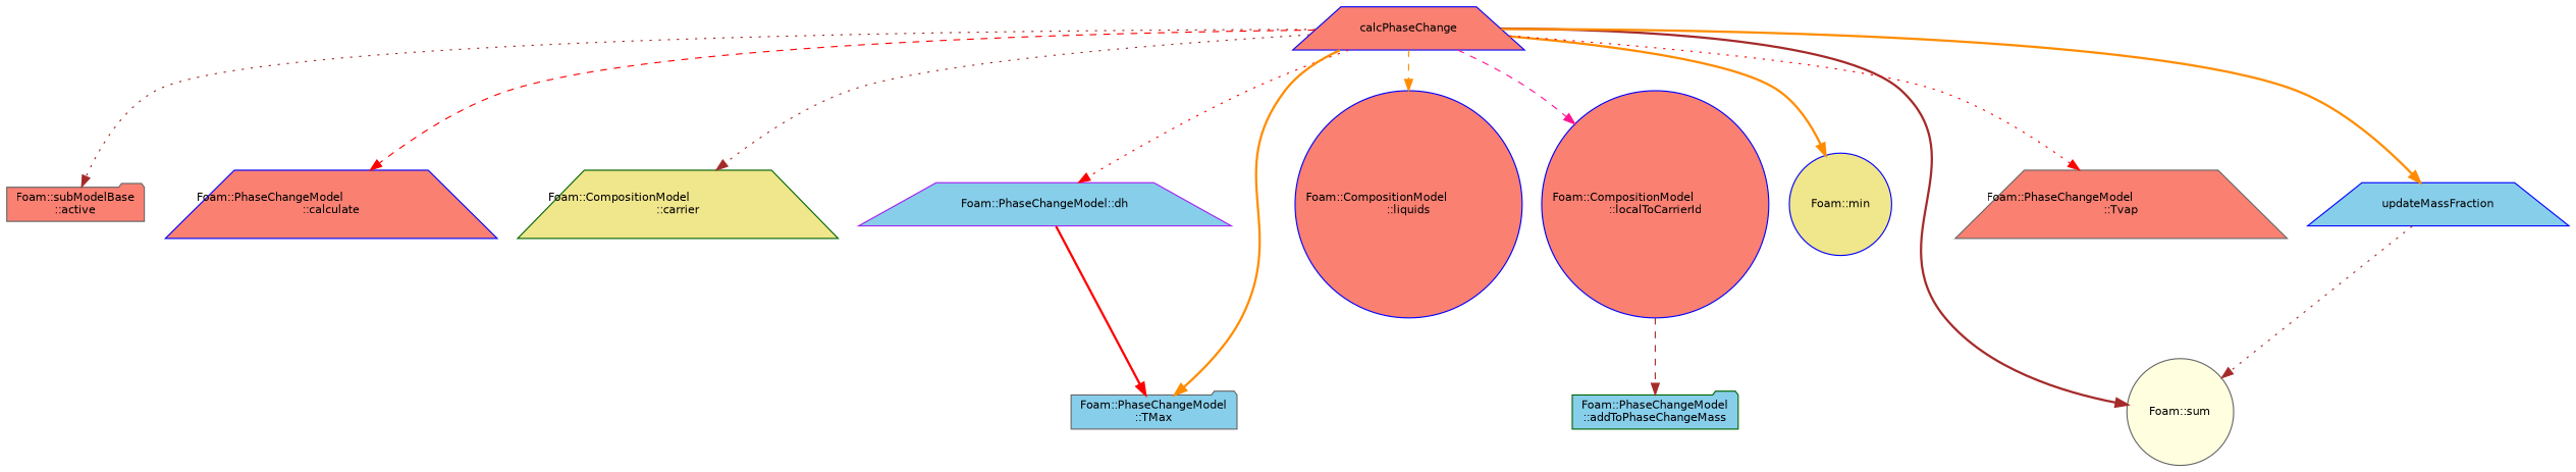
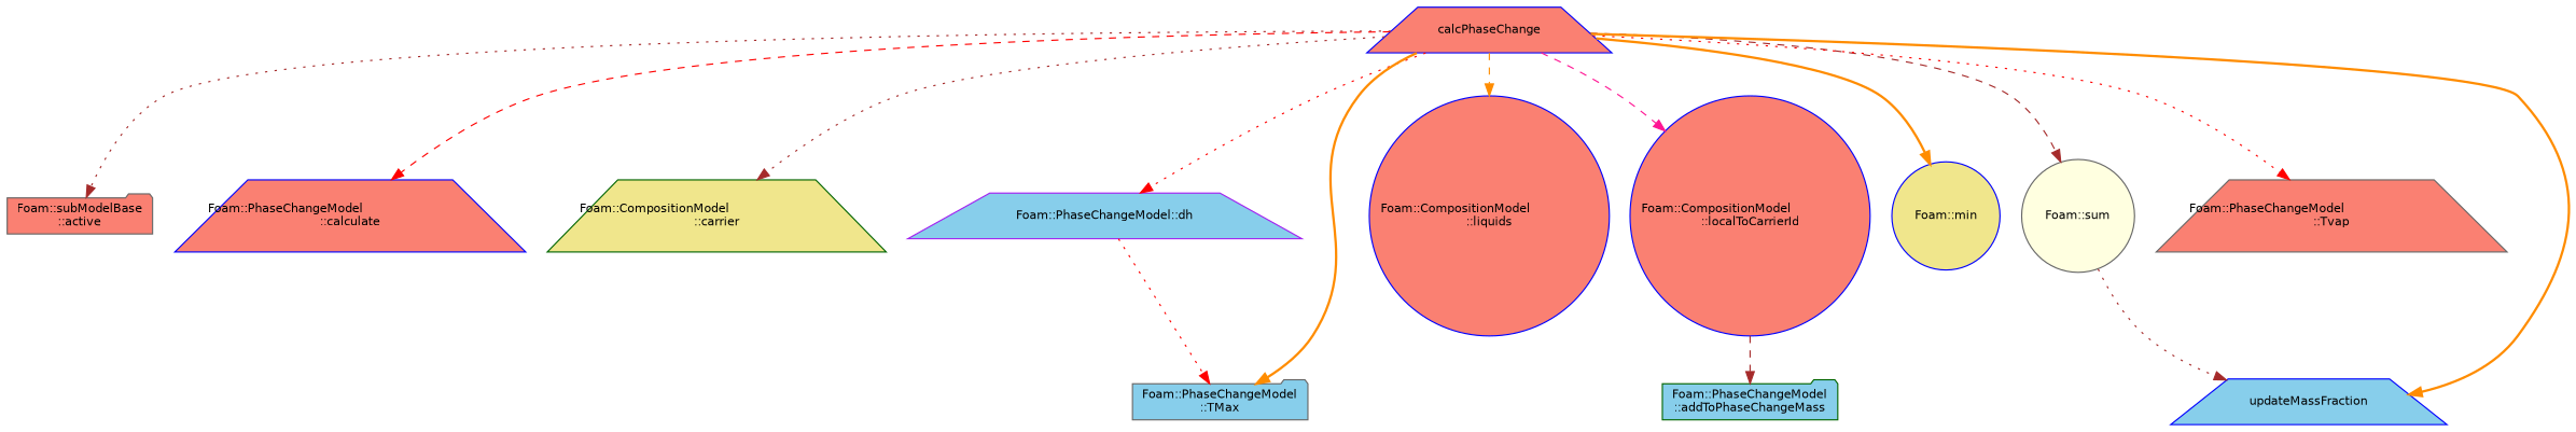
  digraph {
    rankdir=TB
    node [color=blue fillcolor=salmon fontname=Helvetica fontsize=10 shape=trapezium style=filled]
    edge [color=brown fontname=Helvetica fontsize=10 labelfontname=Helvetica labelfontsize=10 style=dotted]
    n1 [fontcolor=black height=0.2 label=calcPhaseChange width=0.4]
    n2 [color=gray40 height=0.2 label="Foam::subModelBase\l::active" shape=folder width=0.4]
    n3 [height=0.2 label="Foam::PhaseChangeModel\l::calculate" width=0.4]
    n4 [color=darkgreen fillcolor=khaki height=0.2 label="Foam::CompositionModel\l::carrier" width=0.4]
    n5 [color=purple fillcolor=skyblue height=0.2 label="Foam::PhaseChangeModel::dh" width=0.4]
    n6 [color=gray40 fillcolor=skyblue height=0.2 label="Foam::PhaseChangeModel\l::TMax" shape=folder width=0.4]
    n7 [height=0.2 label="Foam::CompositionModel\l::liquids" shape=circle width=0.4]
    n8 [height=0.2 label="Foam::CompositionModel\l::localToCarrierId" shape=circle width=0.4]
    n9 [fillcolor=khaki height=0.2 label="Foam::min" shape=circle width=0.4]
    n10 [color=gray40 fillcolor=lightyellow height=0.2 label="Foam::sum" shape=circle width=0.4]
    n11 [color=gray40 height=0.2 label="Foam::PhaseChangeModel\l::Tvap" width=0.4]
    n12 [fillcolor=skyblue height=0.2 label=updateMassFraction width=0.4]
    n13 [color=darkgreen fillcolor=skyblue height=0.2 label="Foam::PhaseChangeModel\l::addToPhaseChangeMass" shape=folder width=0.4]
    n1 -> n2
    n1 -> n3 [color=red style=dashed]
    n1 -> n4
    n1 -> n5 [color=red]
    n1 -> n6 [color=darkorange style=bold]
    n1 -> n7 [color=darkorange style=dashed]
    n1 -> n8 [color=deeppink style=dashed]
    n1 -> n9 [color=darkorange style=bold]
-   n1 -> n10 [style=bold]
+   n1 -> n10 [style=dashed]
    n1 -> n11 [color=red]
    n1 -> n12 [color=darkorange style=bold]
-   n5 -> n6 [color=red style=bold]
+   n5 -> n6 [color=red]
    n8 -> n13 [style=dashed]
-   n12 -> n10
+   n10 -> n12
  }
